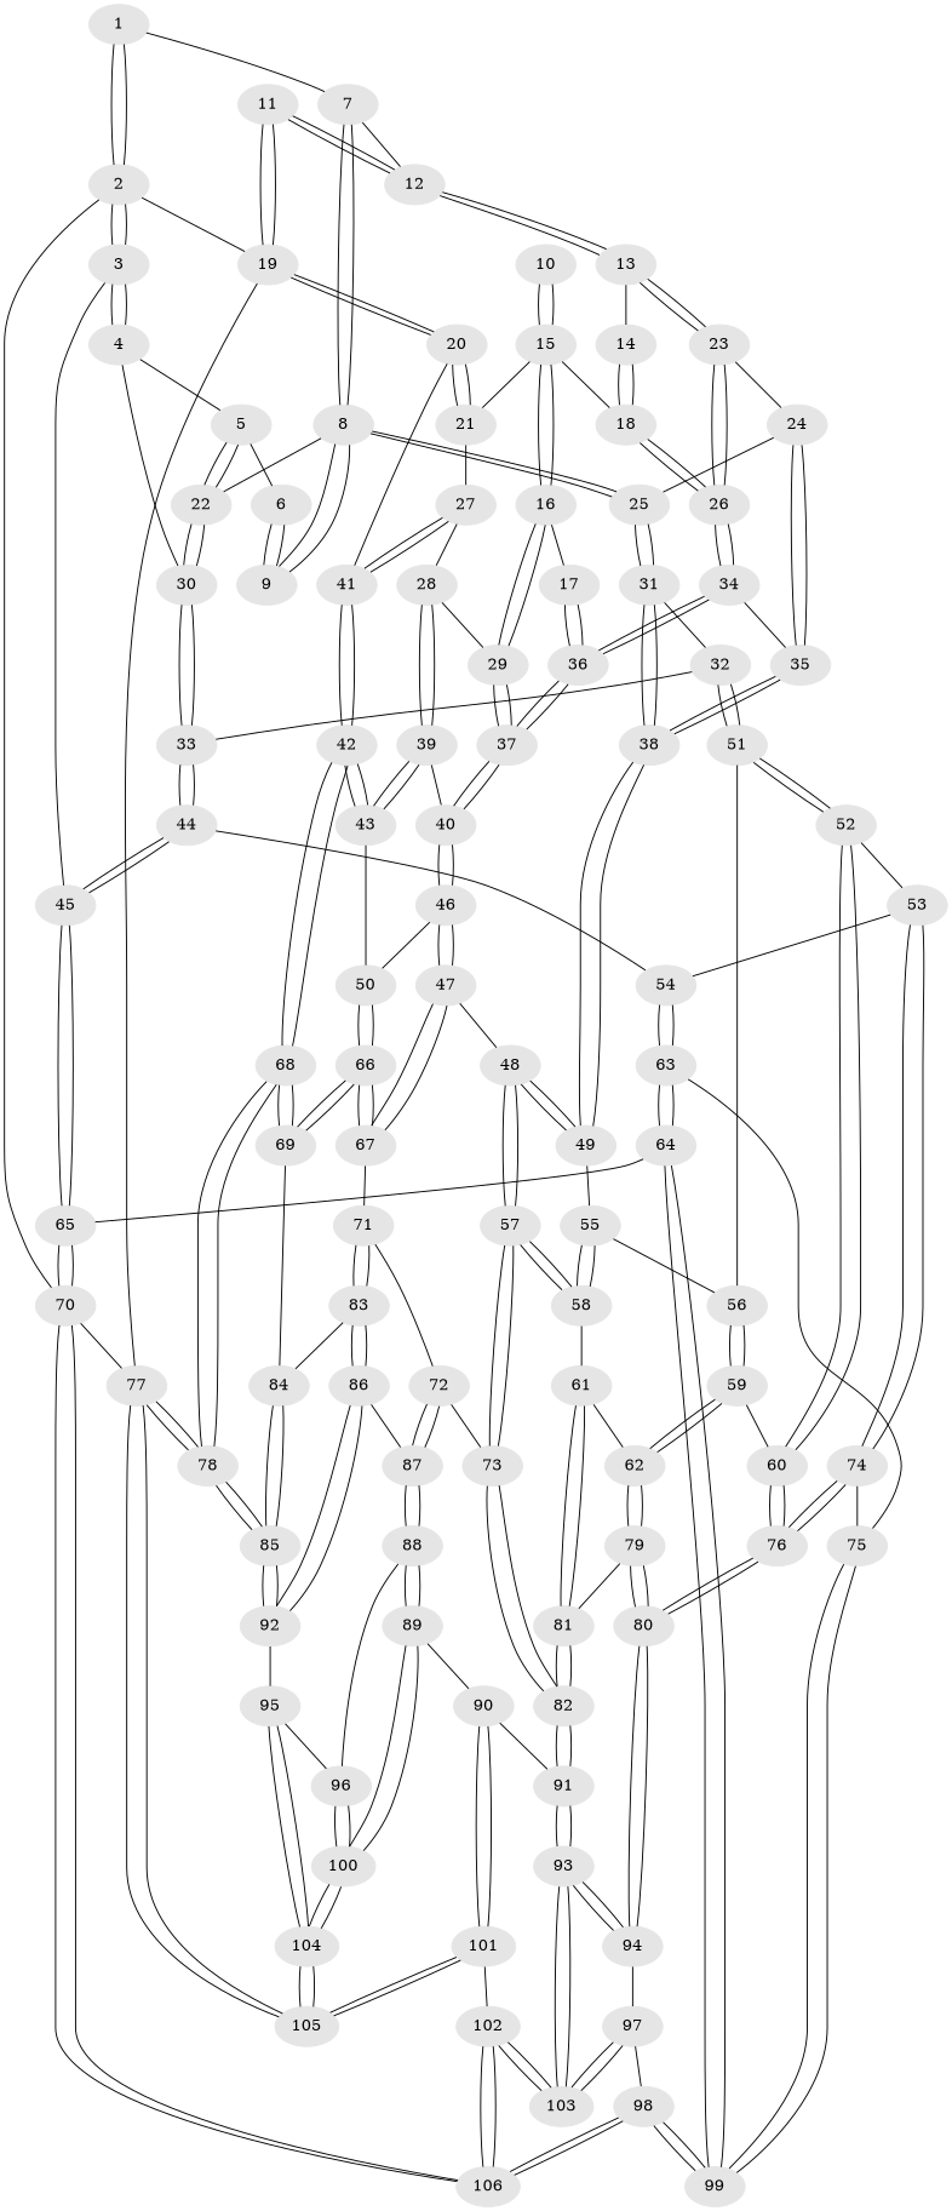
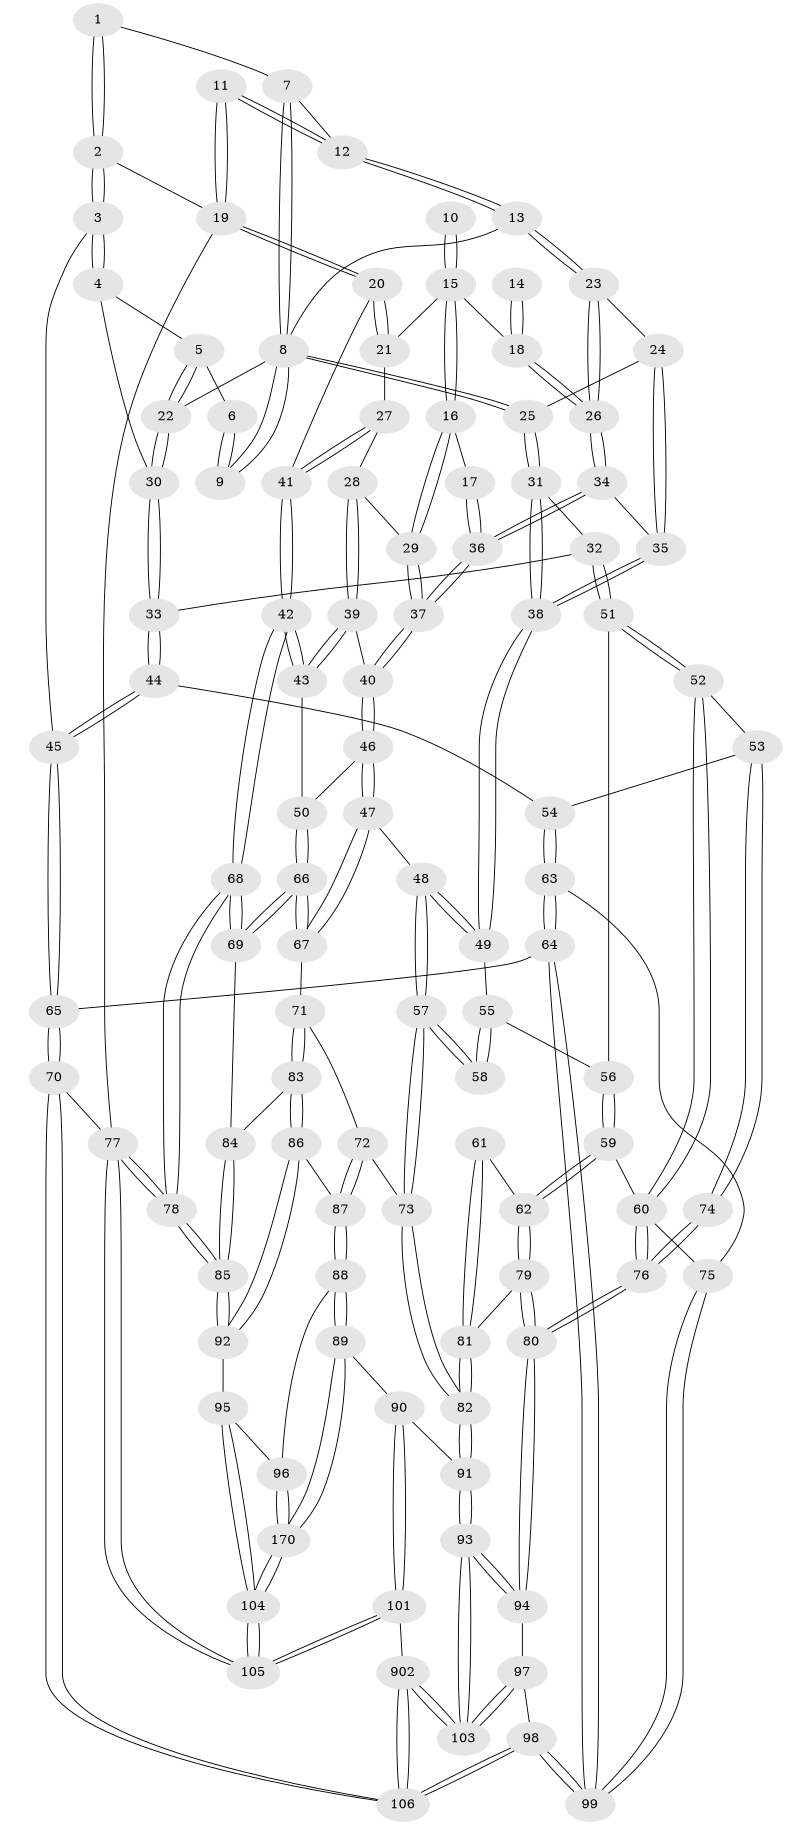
  graph {
    node [color=gray90 style=filled]
    1
    2
    7
    3
    19
    70
    8
    12
    4
    45
    20
    77
    106
    5
    30
    65
    6
    22
    33
    9
    25
    13
    31
    10
    15
    11
    18
    16
    21
    14
    23
    26
    24
    17
    29
    27
    36
    37
    34
    41
    78
    105
    42
    28
    35
    38
    32
    39
    40
    43
    44
    51
    49
    52
    56
    54
    46
    55
    50
    47
    68
    69
    66
    63
    48
    67
    57
    71
    58
    73
    53
    60
    59
    74
    76
    75
    64
    61
    62
    82
    81
    79
    80
    99
    84
    72
    83
    85
    87
    86
    88
    91
    94
    92
    97
    93
    95
    89
    96
    90
-   100
+   100 [label=170]
    101
    104
-   102
+   102 [label=902]
    103
    98
    1 -- 2
    1 -- 2
    1 -- 7
    2 -- 3
    2 -- 3
    2 -- 19
-   2 -- 70
    7 -- 8
    7 -- 8
    7 -- 12
    3 -- 4
    3 -- 4
    3 -- 45
    19 -- 20
    19 -- 20
    19 -- 77
    70 -- 77
    70 -- 106
    70 -- 106
    8 -- 22
    8 -- 9
    8 -- 9
    8 -- 25
    8 -- 25
    12 -- 13
    12 -- 13
    4 -- 5
    4 -- 30
    45 -- 65
    45 -- 65
    20 -- 21
    20 -- 21
    20 -- 41
    77 -- 78
    77 -- 78
    77 -- 105
    77 -- 105
    5 -- 6
    5 -- 22
    5 -- 22
    30 -- 33
    30 -- 33
    65 -- 70
    65 -- 70
    6 -- 9
    6 -- 9
    22 -- 30
    22 -- 30
    33 -- 44
    33 -- 44
    25 -- 31
    25 -- 31
-   13 -- 14
+   13 -- 8
    13 -- 23
    13 -- 23
    31 -- 38
    31 -- 38
    31 -- 32
    10 -- 15
    10 -- 15
    15 -- 18
    15 -- 16
    15 -- 16
    15 -- 21
    11 -- 19
    11 -- 19
    11 -- 12
    11 -- 12
    18 -- 26
    18 -- 26
    16 -- 17
    16 -- 29
    16 -- 29
    21 -- 27
    14 -- 18
    14 -- 18
    23 -- 26
    23 -- 26
    23 -- 24
    26 -- 34
    26 -- 34
    24 -- 25
    24 -- 35
    24 -- 35
    17 -- 36
    17 -- 36
    29 -- 37
    29 -- 37
    27 -- 41
    27 -- 41
    27 -- 28
    36 -- 37
    36 -- 37
    37 -- 40
    37 -- 40
    34 -- 36
    34 -- 36
    34 -- 35
    41 -- 42
    41 -- 42
    78 -- 85
    78 -- 85
    42 -- 43
    42 -- 43
    42 -- 68
    42 -- 68
    28 -- 29
    28 -- 39
    28 -- 39
    35 -- 38
    35 -- 38
    38 -- 49
    38 -- 49
    32 -- 33
    32 -- 51
    32 -- 51
    39 -- 40
    39 -- 43
    39 -- 43
    40 -- 46
    40 -- 46
    43 -- 50
    44 -- 45
    44 -- 45
    44 -- 54
    51 -- 52
    51 -- 52
    51 -- 56
    49 -- 55
    52 -- 53
    52 -- 60
    52 -- 60
    56 -- 59
    56 -- 59
    54 -- 63
    54 -- 63
    46 -- 50
    46 -- 47
    46 -- 47
    55 -- 56
    55 -- 58
    55 -- 58
    50 -- 66
    50 -- 66
    47 -- 48
    47 -- 67
    47 -- 67
    68 -- 78
    68 -- 78
    68 -- 69
    68 -- 69
    69 -- 84
    66 -- 69
    66 -- 69
    66 -- 67
    66 -- 67
    63 -- 75
    63 -- 64
    63 -- 64
    48 -- 49
    48 -- 49
    48 -- 57
    48 -- 57
    67 -- 71
    57 -- 58
    57 -- 58
    57 -- 73
    57 -- 73
    71 -- 72
    71 -- 83
    71 -- 83
-   58 -- 61
    73 -- 82
    73 -- 82
    53 -- 54
    53 -- 74
    53 -- 74
    60 -- 76
    60 -- 76
    59 -- 60
    59 -- 62
    59 -- 62
    74 -- 76
    74 -- 76
-   74 -- 75
+   60 -- 75
    76 -- 80
    76 -- 80
    75 -- 99
    75 -- 99
    64 -- 65
    64 -- 99
    64 -- 99
    61 -- 62
    61 -- 81
    61 -- 81
    62 -- 79
    62 -- 79
    82 -- 91
    82 -- 91
    81 -- 82
    81 -- 82
    79 -- 81
    79 -- 80
    79 -- 80
    80 -- 94
    80 -- 94
    84 -- 85
    84 -- 85
    72 -- 73
    72 -- 87
    72 -- 87
    83 -- 84
    83 -- 86
    83 -- 86
    85 -- 92
    85 -- 92
    87 -- 88
    87 -- 88
    86 -- 87
    86 -- 92
    86 -- 92
    88 -- 89
    88 -- 89
    88 -- 96
    91 -- 93
    91 -- 93
    94 -- 97
    92 -- 95
    97 -- 103
    97 -- 103
    97 -- 98
    93 -- 94
    93 -- 94
    93 -- 103
    93 -- 103
    95 -- 96
    95 -- 104
    95 -- 104
    89 -- 90
    89 -- 100
    89 -- 100
    96 -- 100
    96 -- 100
    90 -- 91
    90 -- 101
    90 -- 101
    100 -- 104
    100 -- 104
    101 -- 105
    101 -- 105
    101 -- 102
    104 -- 105
    104 -- 105
    102 -- 106
    102 -- 106
    102 -- 103
    102 -- 103
    98 -- 106
    98 -- 106
    98 -- 99
    98 -- 99
  }
